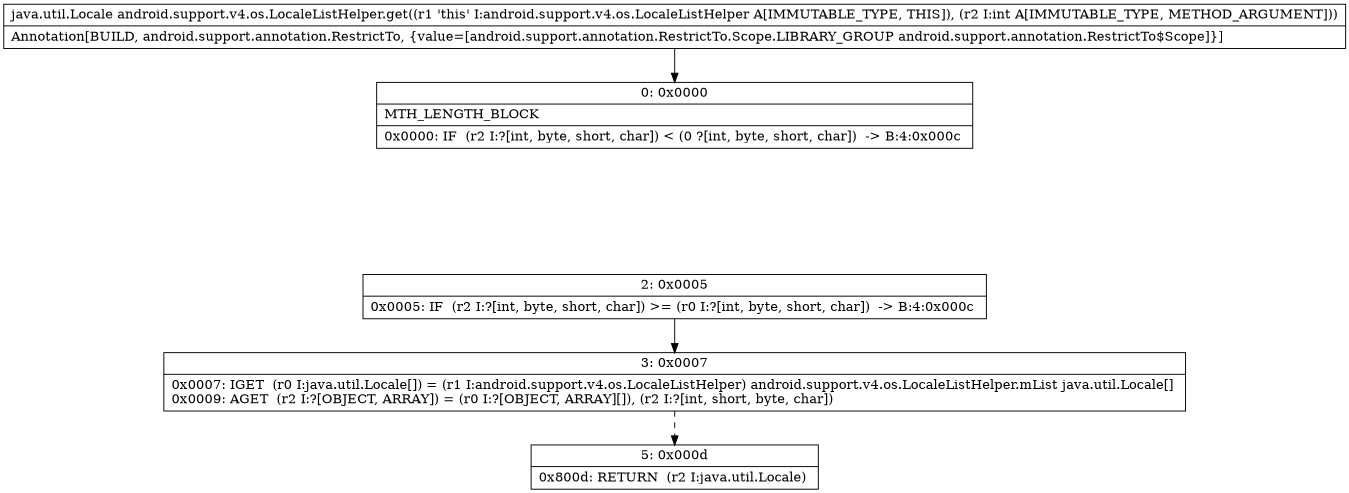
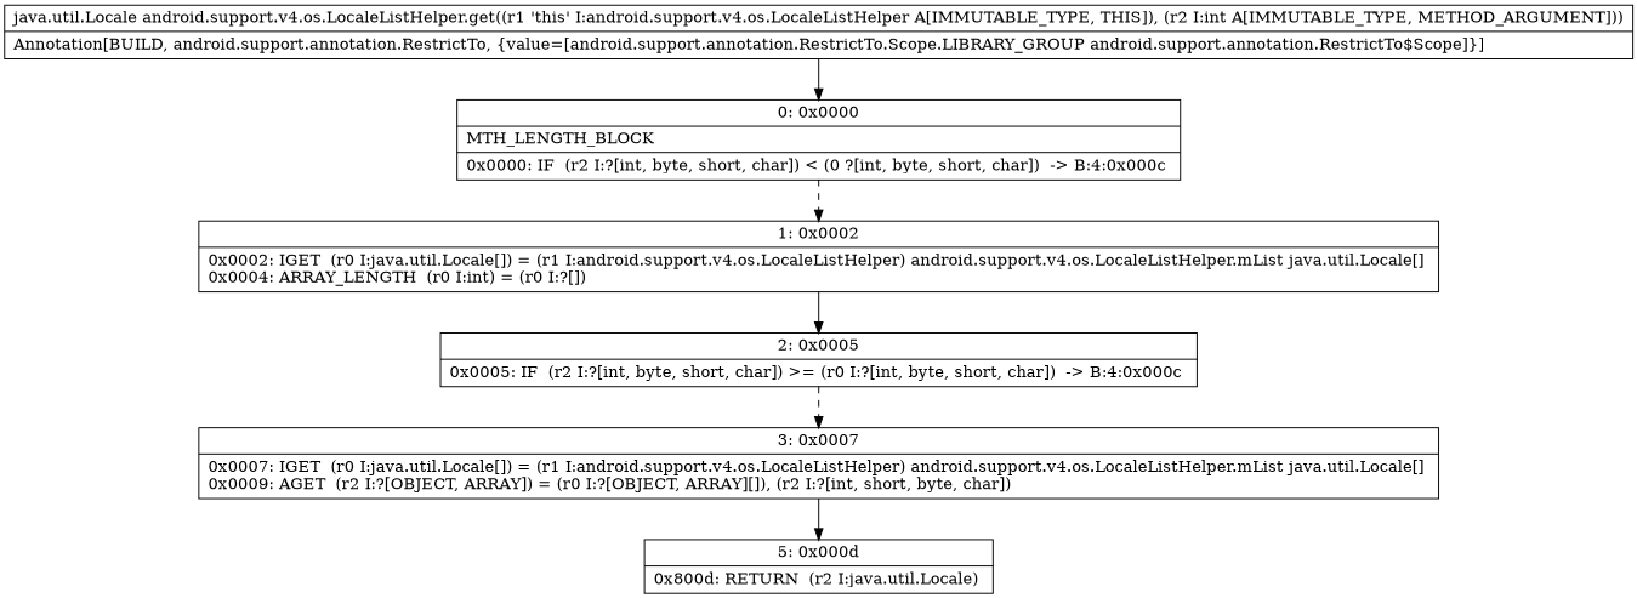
  digraph {
    node [shape=record]
    n1 [label="{0\:\ 0x0000|MTH_LENGTH_BLOCK\l|0x0000: IF  (r2 I:?[int, byte, short, char]) \< (0 ?[int, byte, short, char])  \-\> B:4:0x000c \l}"]
+   n2 [label="{1\:\ 0x0002|0x0002: IGET  (r0 I:java.util.Locale[]) = (r1 I:android.support.v4.os.LocaleListHelper) android.support.v4.os.LocaleListHelper.mList java.util.Locale[] \l0x0004: ARRAY_LENGTH  (r0 I:int) = (r0 I:?[]) \l}"]
    n3 [label="{2\:\ 0x0005|0x0005: IF  (r2 I:?[int, byte, short, char]) \>= (r0 I:?[int, byte, short, char])  \-\> B:4:0x000c \l}"]
    n4 [label="{3\:\ 0x0007|0x0007: IGET  (r0 I:java.util.Locale[]) = (r1 I:android.support.v4.os.LocaleListHelper) android.support.v4.os.LocaleListHelper.mList java.util.Locale[] \l0x0009: AGET  (r2 I:?[OBJECT, ARRAY]) = (r0 I:?[OBJECT, ARRAY][]), (r2 I:?[int, short, byte, char]) \l}"]
    n5 [label="{5\:\ 0x000d|0x800d: RETURN  (r2 I:java.util.Locale) \l}"]
    n6 [label="{java.util.Locale android.support.v4.os.LocaleListHelper.get((r1 'this' I:android.support.v4.os.LocaleListHelper A[IMMUTABLE_TYPE, THIS]), (r2 I:int A[IMMUTABLE_TYPE, METHOD_ARGUMENT]))  | Annotation[BUILD, android.support.annotation.RestrictTo, \{value=[android.support.annotation.RestrictTo.Scope.LIBRARY_GROUP android.support.annotation.RestrictTo$Scope]\}]\l}"]
-   n3 -> n4 [style=solid]
-   n4 -> n5 [style=dashed]
+   n1 -> n2 [style=dashed]
+   n2 -> n3
+   n3 -> n4 [style=dashed]
+   n4 -> n5
    n6 -> n1
  }
